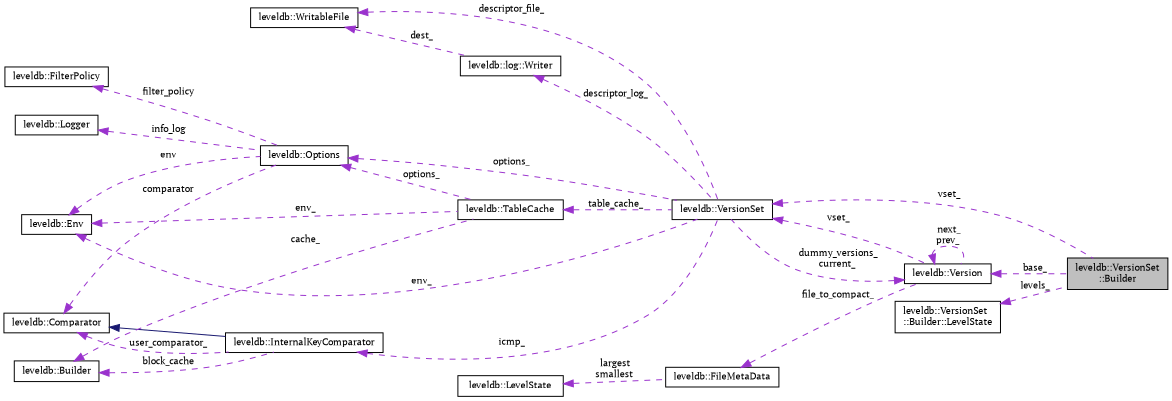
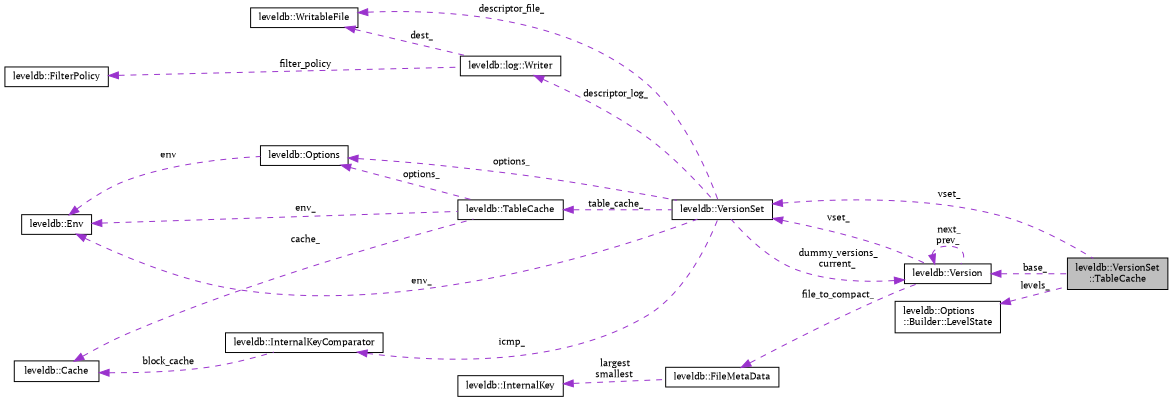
  digraph {
    fontname="PT Serif"
    rankdir=LR
    node [color=black fillcolor=white fontname="PT Serif" fontsize=10 shape=record style=filled]
    edge [color=darkorchid3 dir=back fontname="PT Serif" fontsize=10 labelfontname=Helvetica labelfontsize=10 style=dashed]
-   n1 [fillcolor=grey75 fontcolor=black height=0.2 label="leveldb::VersionSet\l::Builder" width=0.4]
+   n1 [fillcolor=grey75 fontcolor=black height=0.2 label="leveldb::VersionSet\l::TableCache" width=0.4]
    n2 [height=0.2 label="leveldb::VersionSet" width=0.4]
    n3 [height=0.2 label="leveldb::Version" width=0.4]
    n4 [height=0.2 label="leveldb::WritableFile" width=0.4]
    n5 [height=0.2 label="leveldb::log::Writer" width=0.4]
    n6 [height=0.2 label="leveldb::Options" width=0.4]
    n7 [height=0.2 label="leveldb::TableCache" width=0.4]
    n8 [height=0.2 label="leveldb::FilterPolicy" width=0.4]
-   n9 [height=0.2 label="leveldb::Logger" width=0.4]
    n10 [height=0.2 label="leveldb::Env" width=0.4]
-   n11 [height=0.2 label="leveldb::Comparator" width=0.4]
    n12 [height=0.2 label="leveldb::InternalKeyComparator" width=0.4]
-   n13 [height=0.2 label="leveldb::Builder" width=0.4]
+   n13 [height=0.2 label="leveldb::Cache" width=0.4]
    n14 [height=0.2 label="leveldb::FileMetaData" width=0.4]
-   n15 [height=0.2 label="leveldb::LevelState" width=0.4]
-   n16 [height=0.2 label="leveldb::VersionSet\l::Builder::LevelState" width=0.4]
+   n15 [height=0.2 label="leveldb::InternalKey" width=0.4]
+   n16 [height=0.2 label="leveldb::Options\l::Builder::LevelState" width=0.4]
    n2 -> n1 [label=" vset_"]
    n2 -> n3 [label=" vset_"]
    n3 -> n1 [label=" base_"]
    n3 -> n2 [label=" dummy_versions_\ncurrent_"]
    n3 -> n3 [label=" next_\nprev_"]
    n4 -> n2 [label=" descriptor_file_"]
    n4 -> n5 [label=" dest_"]
    n5 -> n2 [label=" descriptor_log_"]
    n6 -> n2 [label=" options_"]
    n6 -> n7 [label=" options_"]
    n7 -> n2 [label=" table_cache_"]
-   n8 -> n6 [label=" filter_policy"]
-   n9 -> n6 [label=" info_log"]
+   n8 -> n5 [label=" filter_policy"]
    n10 -> n2 [label=" env_"]
    n10 -> n6 [label=" env"]
    n10 -> n7 [label=" env_"]
-   n11 -> n6 [label=" comparator"]
-   n11 -> n12 [color=midnightblue style=solid]
-   n11 -> n12 [label=" user_comparator_"]
    n12 -> n2 [label=" icmp_"]
    n13 -> n7 [label=" cache_"]
    n13 -> n12 [label=" block_cache"]
    n14 -> n3 [label=" file_to_compact_"]
    n15 -> n14 [label=" largest\nsmallest"]
    n16 -> n1 [label=" levels_"]
  }
